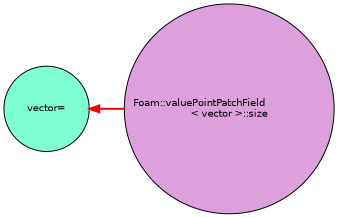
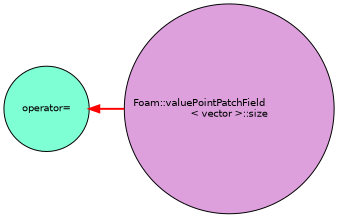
  digraph {
    rankdir=LR
    node [color=black fontname=Helvetica fontsize=10 shape=circle style=filled]
-   n1 [fillcolor=aquamarine fontcolor=black height=0.2 label="vector=" width=0.4]
+   n1 [fillcolor=aquamarine fontcolor=black height=0.2 label="operator=" width=0.4]
    n2 [height=0.2 label="Foam::valuePointPatchField\l\< vector \>::size" width=0.4 fillcolor=plum]
    n1 -> n2 [color=red dir=back fontname=Helvetica fontsize=10 labelfontname=Helvetica labelfontsize=10 style=bold]
  }
